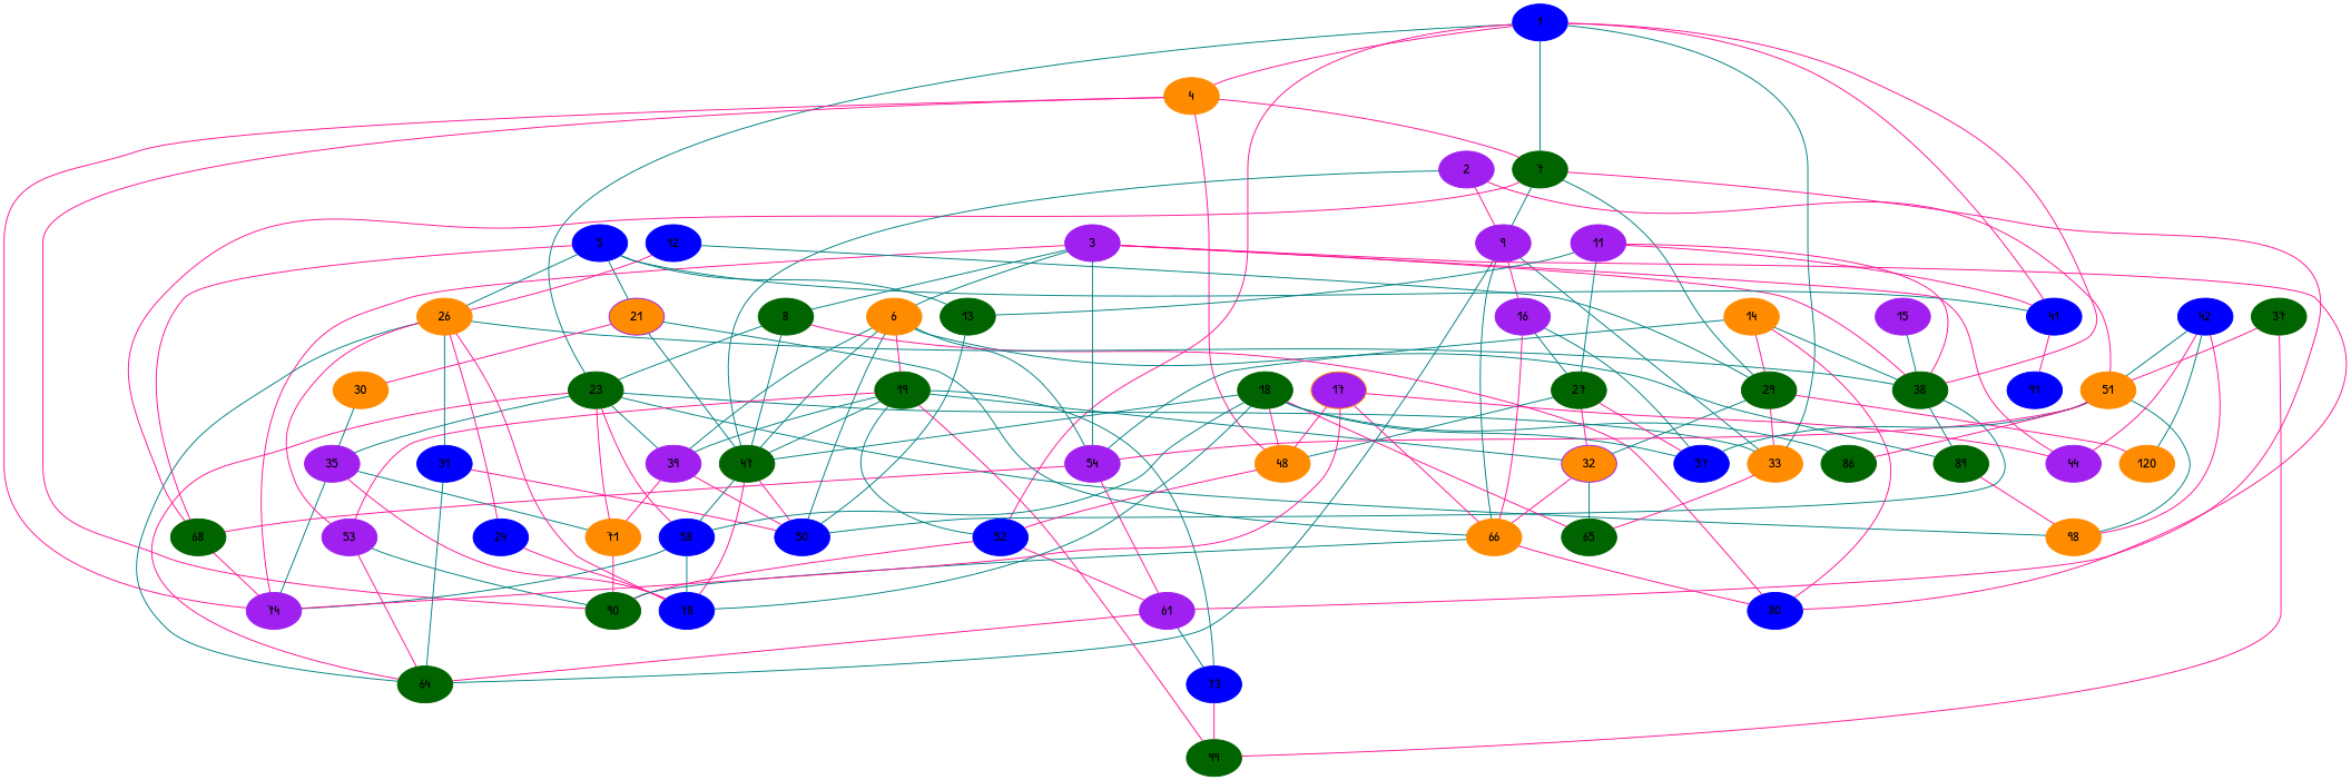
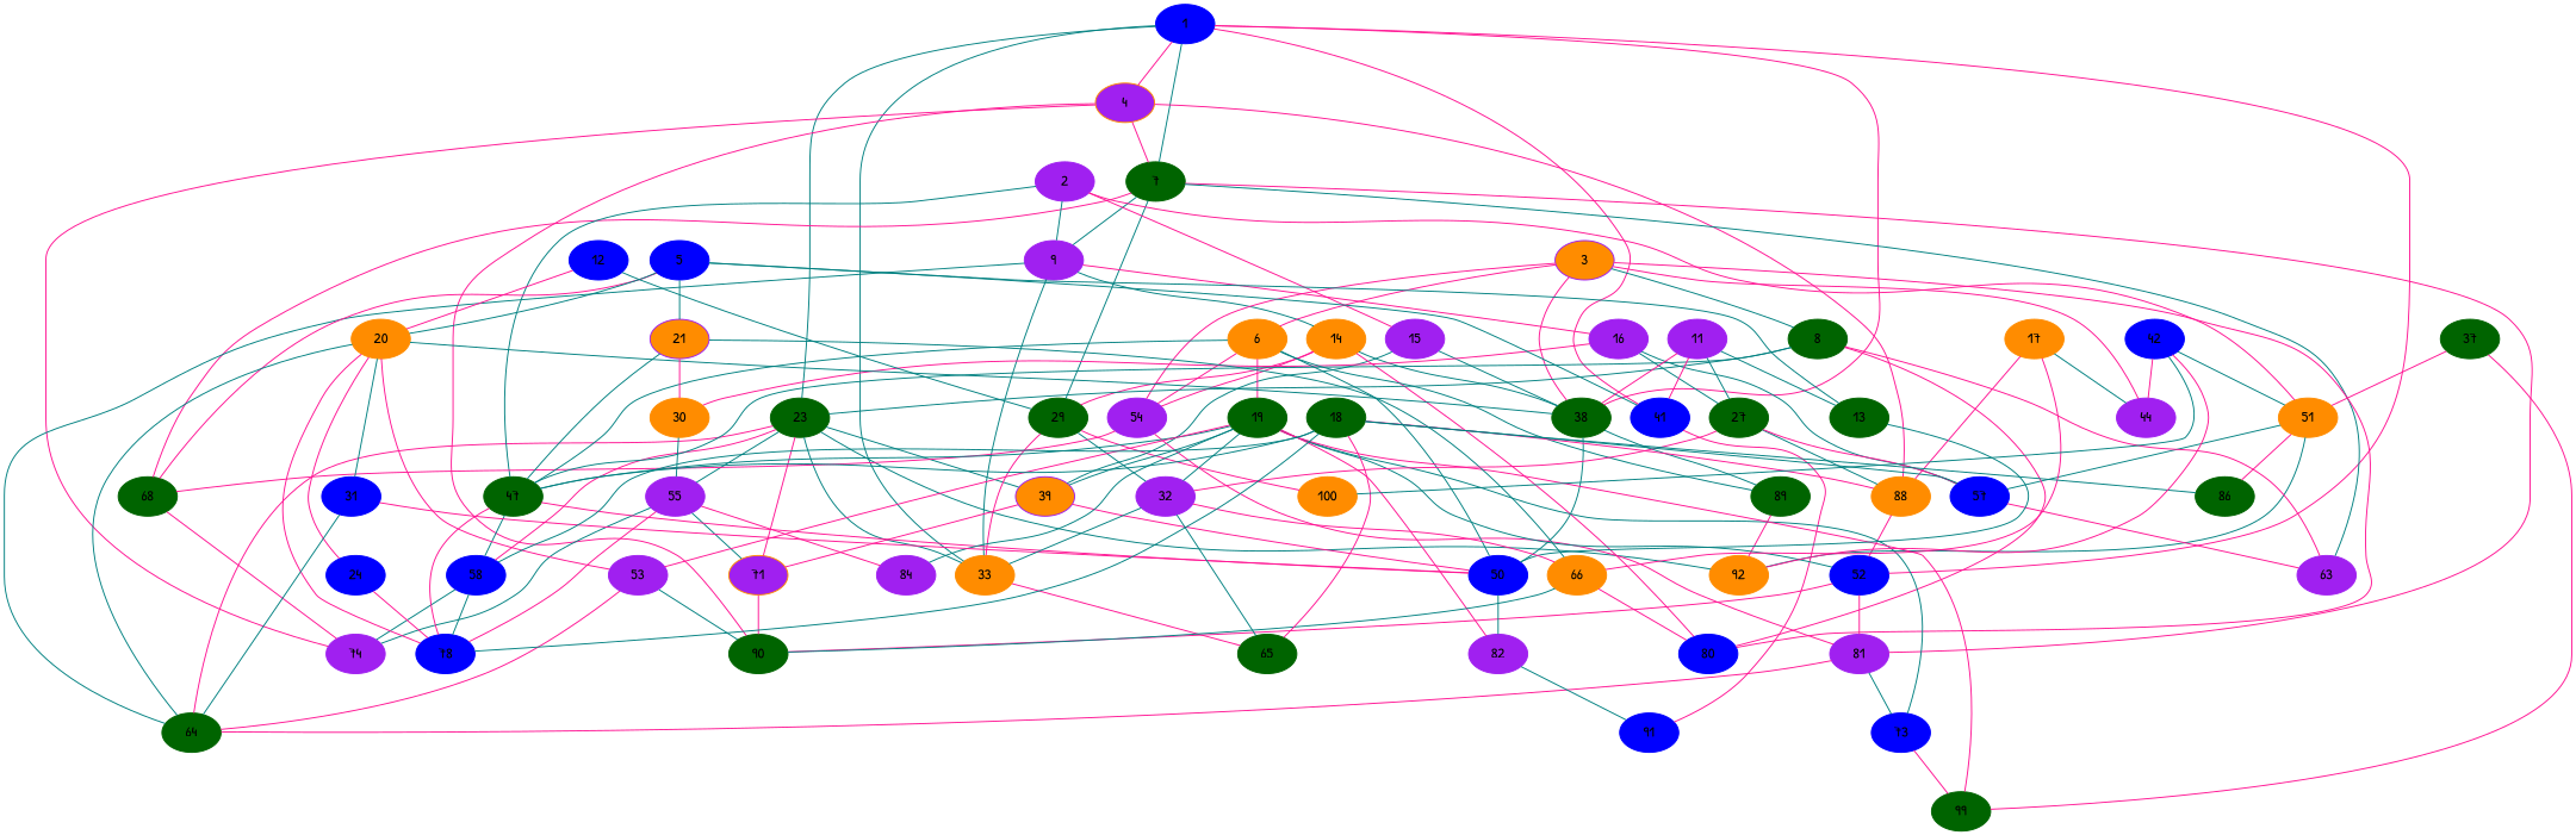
  graph {
    fontname="Patrick Hand"
    node [color=darkgreen fontname="Patrick Hand" style=filled]
    edge [color=deeppink fontname="Patrick Hand"]
    1 [color=blue super="+10"]
-   4 [color=darkorange super="+98"]
+   4 [color=darkorange super="+98" fillcolor=purple]
    7 [super="+40"]
    23 [super="+28"]
    33 [color=darkorange super="+36"]
    38 [super="+81"]
    41 [color=blue]
    52 [color=blue]
    74 [color=purple]
    90
-   48 [color=darkorange super="+67"]
+   48 [color=darkorange super="+67" label=88]
    9 [color=purple super="+43"]
    68
    29 [super="+55"]
-   61 [color=purple super="+69"]
-   39 [color=purple super="+62"]
+   61 [color=purple super="+69" label=81]
+   63 [color=purple]
+   39 [color=purple super="+62" fillcolor=darkorange]
    64 [super="+94"]
    58 [color=blue]
-   35 [color=purple super="+45"]
-   71 [color=darkorange]
-   92 [color=darkorange label=98]
+   35 [color=purple super="+45" label=55]
+   71 [color=darkorange fillcolor=purple]
+   92 [color=darkorange]
    65
    50 [color=blue super="+93"]
    89
    91 [color=blue]
    2 [color=purple super="+22"]
    15 [color=purple]
    47 [super="+59"]
    51 [color=darkorange super="+70"]
    14 [color=darkorange super="+72"]
    16 [color=purple super="+49"]
    78 [color=blue super="+95"]
    54 [color=purple super="+87"]
    57 [color=blue]
    86
-   3 [color=purple super="+97"]
+   3 [color=purple super="+97" fillcolor=darkorange]
    6 [color=darkorange super="+79"]
    8 [super="+75"]
    44 [color=purple]
    80 [color=blue]
    19 [super="+26"]
    5 [color=blue super="+25"]
    13
-   20 [color=darkorange super="+56" label=26]
+   20 [color=darkorange super="+56"]
    21 [color=purple fillcolor=darkorange]
    53 [color=purple]
    24 [color=blue]
    31 [color=blue super="+88"]
    66 [color=darkorange super="+96"]
    30 [color=darkorange]
-   32 [color=purple super="+77" fillcolor=darkorange]
+   84 [color=purple]
+   32 [color=purple super="+77"]
    73 [color=blue super="+85"]
+   82 [color=purple]
    99
-   100 [color=darkorange label=120]
+   100 [color=darkorange]
    27 [super="+83"]
    11 [color=purple super="+46"]
    12 [color=blue]
-   17 [color=darkorange super="+60" fillcolor=purple]
+   17 [color=darkorange super="+60"]
    18 [super="+34"]
    37
    42 [color=blue super="+76"]
    1 -- 4
    1 -- 7 [color=teal]
    1 -- 23 [color=teal]
    1 -- 33 [color=teal]
    1 -- 38
    1 -- 41
    1 -- 52
    4 -- 7
    4 -- 74
    4 -- 90
    4 -- 48
    7 -- 9 [color=teal]
    7 -- 68
    7 -- 29 [color=teal]
    7 -- 61
+   7 -- 63 [color=teal]
    23 -- 33 [color=teal]
    23 -- 39 [color=teal]
    23 -- 64
    23 -- 58
    23 -- 35 [color=teal]
    23 -- 71
    23 -- 92 [color=teal]
    33 -- 65
    38 -- 50 [color=teal]
    38 -- 89 [color=teal]
    41 -- 91
    52 -- 90
    52 -- 61
    48 -- 52 [weight=2]
    9 -- 33 [color=teal]
    9 -- 64 [color=teal]
-   9 -- 66 [color=teal]
+   9 -- 14 [color=teal]
    9 -- 16
    68 -- 74
    29 -- 33
    29 -- 32 [color=teal]
    29 -- 100
    61 -- 64
    61 -- 73 [color=teal]
    39 -- 71
    39 -- 50
    58 -- 74 [color=teal]
    58 -- 78 [color=teal]
    35 -- 74 [color=teal]
    35 -- 71 [color=teal]
    35 -- 78
+   35 -- 84
    71 -- 90
+   50 -- 82 [color=teal]
    89 -- 92
-   2 -- 9
+   2 -- 9 [color=teal]
+   2 -- 15
    2 -- 47 [color=teal]
    2 -- 51
    15 -- 38 [color=teal weight=2]
    47 -- 58 [color=teal]
    47 -- 50
    47 -- 78
    51 -- 92 [color=teal]
-   51 -- 54
    51 -- 57 [color=teal]
    51 -- 86
    14 -- 38 [color=teal]
    14 -- 29
-   14 -- 54 [color=teal weight=2]
+   14 -- 54 [weight=2]
    14 -- 80
    16 -- 57 [color=teal]
-   16 -- 66
+   16 -- 30
    16 -- 27 [color=teal]
    54 -- 68
    54 -- 61
+   57 -- 63
    3 -- 38
-   3 -- 74
-   3 -- 54 [color=teal]
-   3 -- 6 [color=teal]
+   3 -- 54
+   3 -- 6
    3 -- 8 [color=teal]
    3 -- 44
    3 -- 80
-   6 -- 39 [color=teal]
+   15 -- 39 [color=teal]
    6 -- 50 [color=teal]
    6 -- 89 [color=teal]
    6 -- 47 [color=teal]
-   6 -- 54 [color=teal]
+   6 -- 54
    6 -- 19
    8 -- 23 [color=teal weight=2]
+   8 -- 63
    8 -- 47 [color=teal]
    8 -- 80
    19 -- 52 [color=teal]
    19 -- 39 [color=teal]
    19 -- 47 [color=teal]
    19 -- 53
+   19 -- 84 [color=teal weight=2]
    19 -- 32 [color=teal]
    19 -- 73 [color=teal]
+   19 -- 82
    19 -- 99
    5 -- 41 [color=teal]
    5 -- 68
    5 -- 13 [color=teal]
    5 -- 20 [color=teal]
    5 -- 21 [color=teal]
    13 -- 50 [color=teal]
    20 -- 38 [color=teal]
    20 -- 64 [color=teal]
    20 -- 78
    20 -- 53
    20 -- 24
    20 -- 31 [color=teal]
    21 -- 47 [color=teal]
    21 -- 66 [color=teal]
    21 -- 30
    53 -- 90 [color=teal]
    53 -- 64
    24 -- 78
    31 -- 64 [color=teal]
    31 -- 50
    66 -- 90 [color=teal]
    66 -- 80
    30 -- 35 [color=teal]
+   32 -- 33 [color=teal]
    32 -- 65 [color=teal]
    32 -- 66
    73 -- 99
+   82 -- 91 [color=teal]
    27 -- 48 [color=teal]
    27 -- 57
    27 -- 32
    11 -- 38
    11 -- 41
    11 -- 13 [color=teal]
    11 -- 27 [color=teal]
    12 -- 29 [color=teal]
    12 -- 20
-   17 -- 74
    17 -- 48
-   17 -- 44
+   17 -- 44 [color=teal]
    17 -- 66
    18 -- 48
    18 -- 58 [color=teal]
    18 -- 65
    18 -- 47 [color=teal]
    18 -- 78 [color=teal]
    18 -- 57 [color=teal]
    18 -- 86 [color=teal]
    37 -- 51 [weight=2]
    37 -- 99
    42 -- 92
    42 -- 51 [color=teal]
    42 -- 44
    42 -- 100 [color=teal]
  }
